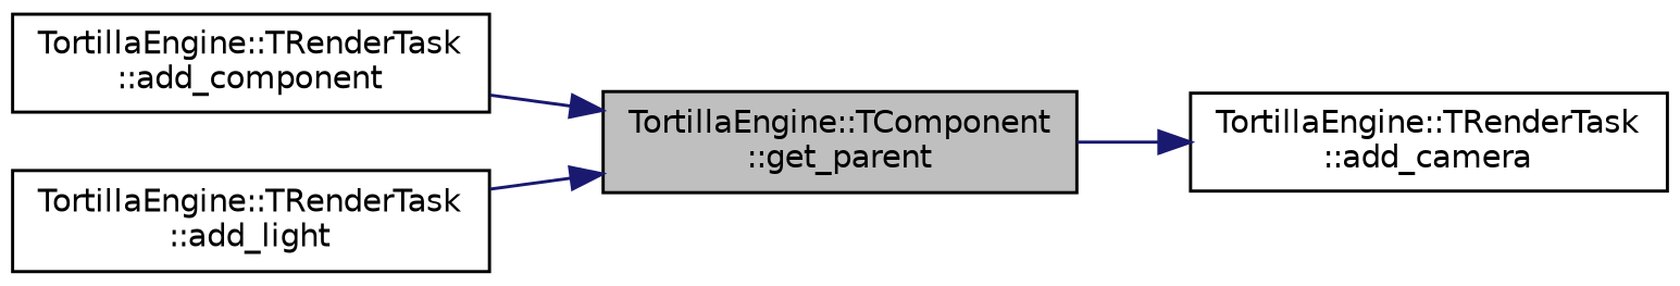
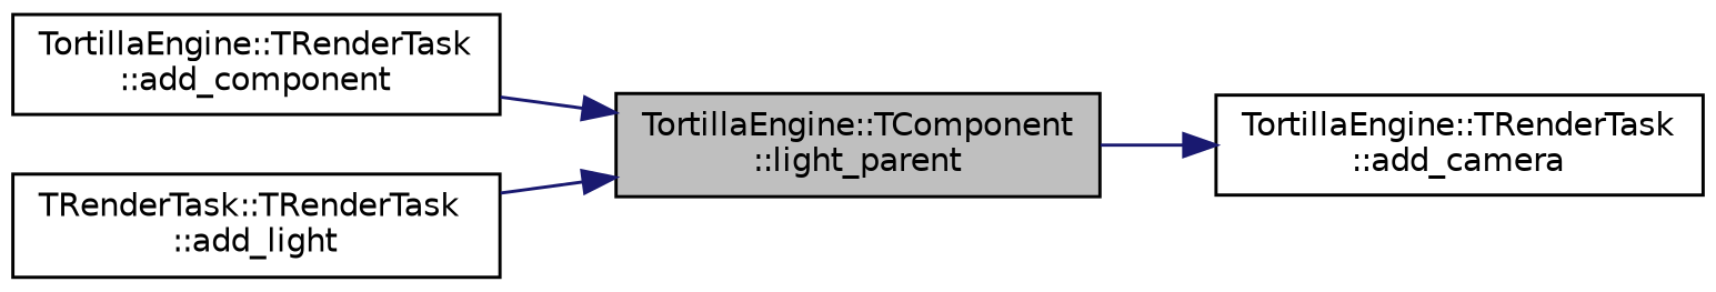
  digraph {
    rankdir=RL
    node [color=black fillcolor=white fontname=Helvetica fontsize=10 shape=record style=filled]
    edge [color=midnightblue dir=back fontname=Helvetica fontsize=10 labelfontname=Helvetica labelfontsize=10 style=solid]
-   n1 [fillcolor=grey75 fontcolor=black height=0.2 label="TortillaEngine::TComponent\l::get_parent" width=0.4]
+   n1 [fillcolor=grey75 fontcolor=black height=0.2 label="TortillaEngine::TComponent\l::light_parent" width=0.4]
    n2 [height=0.2 label="TortillaEngine::TRenderTask\l::add_component" width=0.4]
-   n3 [height=0.2 label="TortillaEngine::TRenderTask\l::add_light" width=0.4]
+   n3 [height=0.2 label="TRenderTask::TRenderTask\l::add_light" width=0.4]
    n4 [height=0.2 label="TortillaEngine::TRenderTask\l::add_camera" width=0.4]
    n1 -> n2
    n1 -> n3
    n4 -> n1
  }
